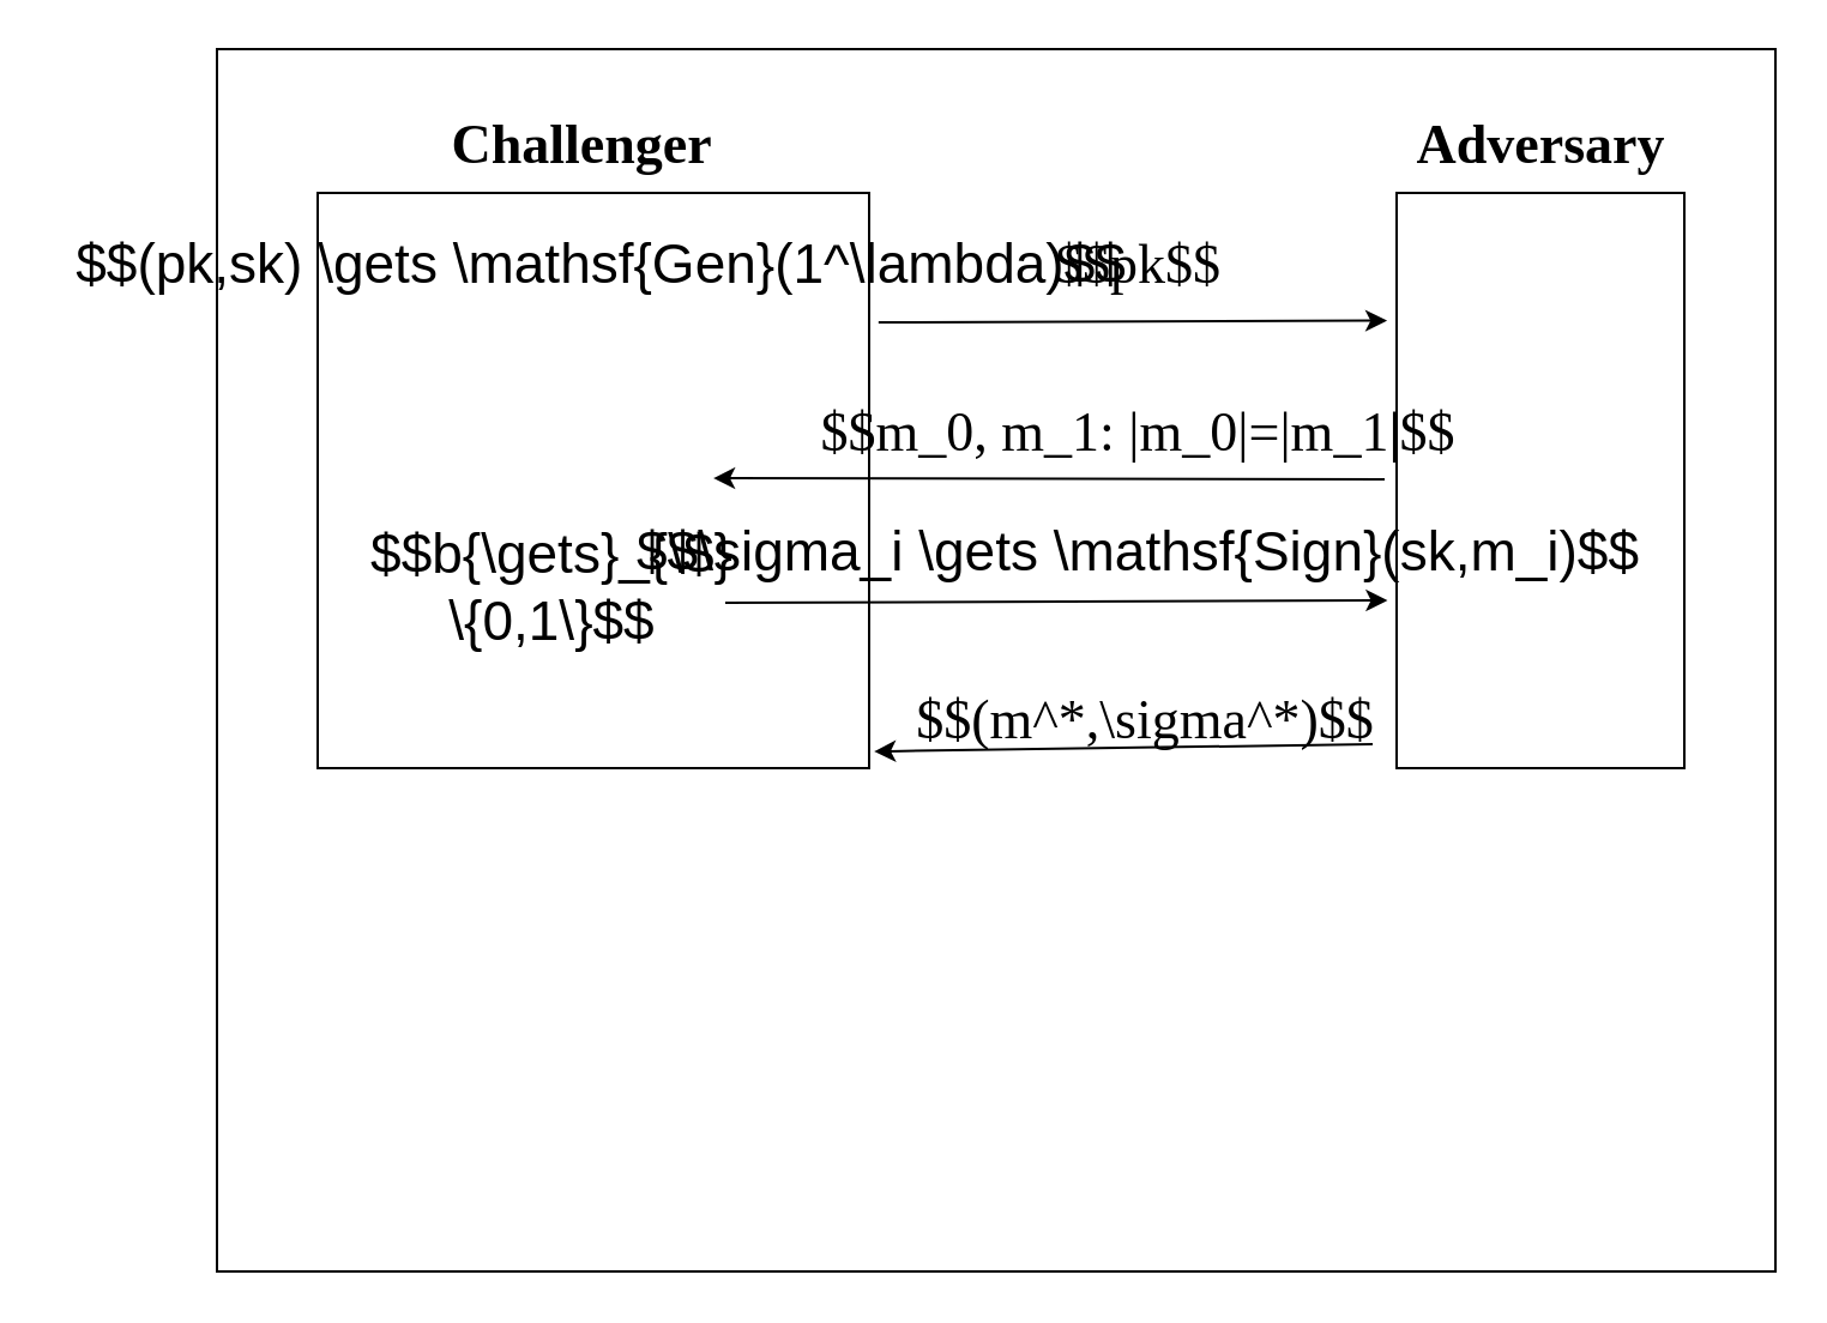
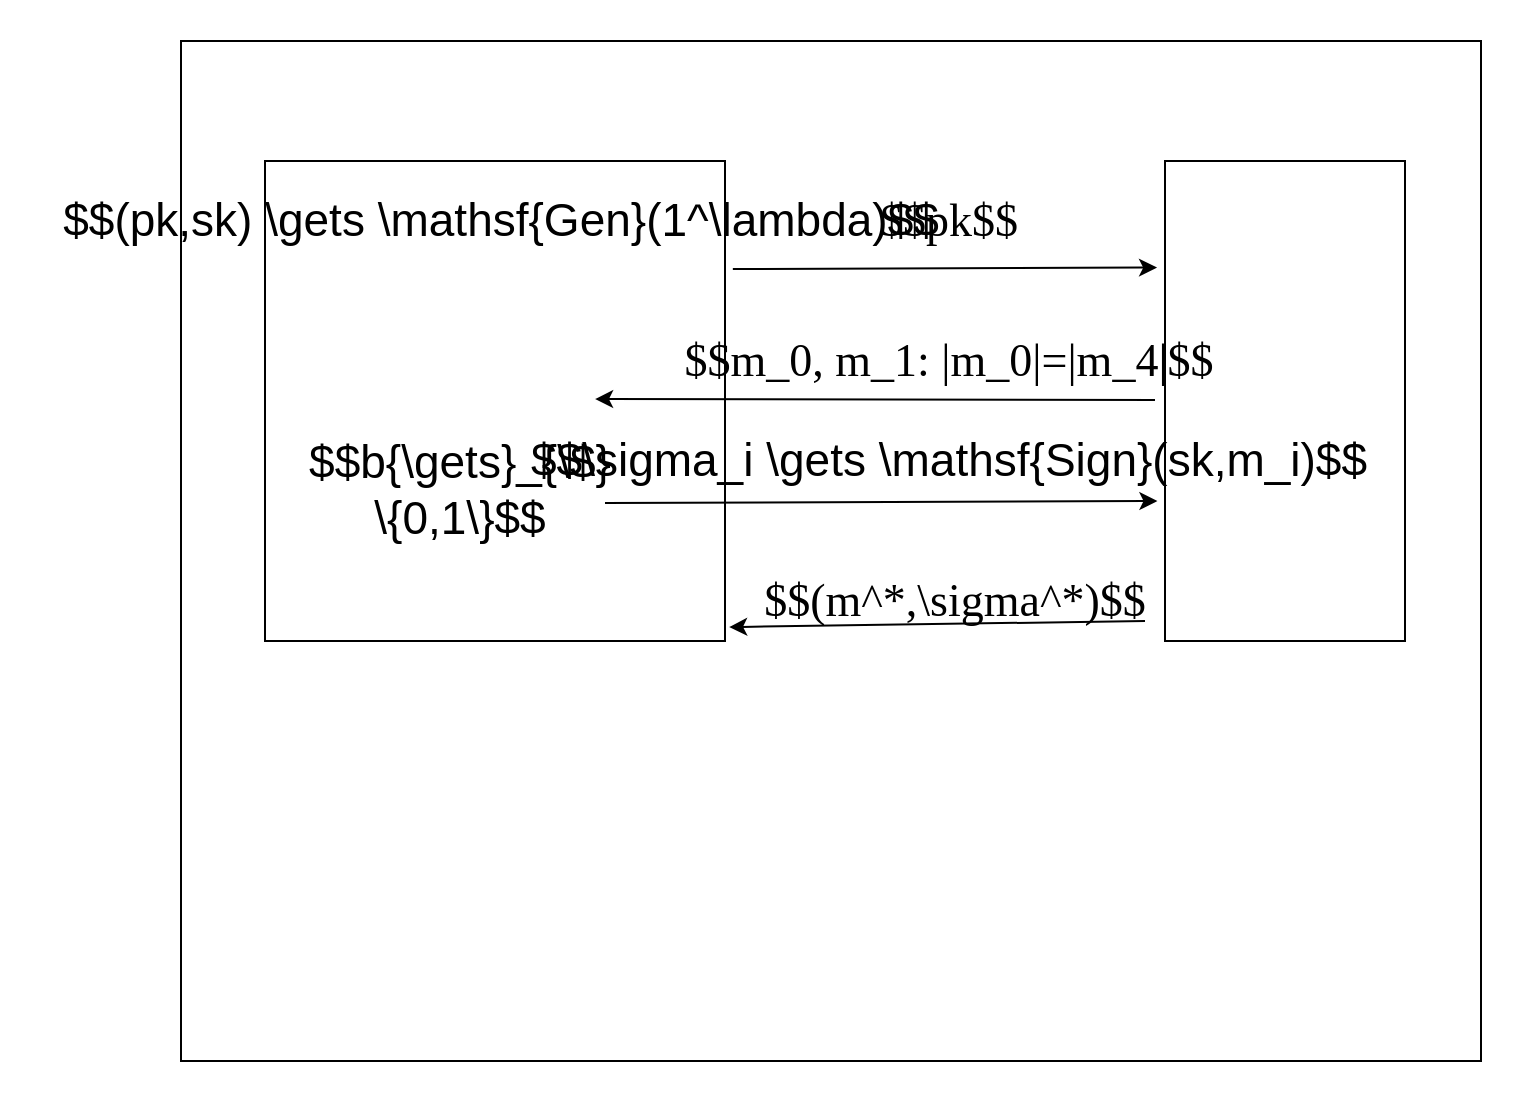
  <mxCell id="0" />
  <mxCell id="1" parent="0" />
  <mxCell id="2" value="" style="rounded=0;whiteSpace=wrap;html=1;" vertex="1" parent="1"><mxGeometry x="90" y="20" width="650" height="510" as="geometry" /></mxCell>
  <mxCell id="3" value="" style="rounded=0;whiteSpace=wrap;html=1;" vertex="1" parent="1"><mxGeometry x="132" y="80" width="230" height="240" as="geometry" /></mxCell>
  <mxCell id="4" value="" style="rounded=0;whiteSpace=wrap;html=1;" vertex="1" parent="1"><mxGeometry x="582" y="80" width="120" height="240" as="geometry" /></mxCell>
  <mxCell id="5" value="&lt;font style=&quot;font-size: 23px;&quot;&gt;$$(pk,sk) \gets \mathsf{Gen}(1^\lambda)$$&lt;/font&gt;" style="text;html=1;align=center;verticalAlign=middle;resizable=0;points=[];autosize=1;strokeColor=none;fillColor=none;" vertex="1" parent="1"><mxGeometry x="20" y="90" width="460" height="40" as="geometry" /></mxCell>
  <mxCell id="6" value="&lt;font style=&quot;font-size: 23px;&quot; face=&quot;Times New Roman&quot;&gt;$$pk$$&lt;/font&gt;" style="text;html=1;align=center;verticalAlign=middle;resizable=0;points=[];autosize=1;strokeColor=none;fillColor=none;" vertex="1" parent="1"><mxGeometry x="428.5" y="90" width="90" height="40" as="geometry" /></mxCell>
- <mxCell id="7" value="&lt;font style=&quot;font-size: 23px;&quot; face=&quot;Times New Roman&quot;&gt;$$m_0, m_1: |m_0|=|m_1|$$&lt;/font&gt;" style="text;html=1;align=center;verticalAlign=middle;resizable=0;points=[];autosize=1;strokeColor=none;fillColor=none;" vertex="1" parent="1"><mxGeometry x="328.5" y="160" width="290" height="40" as="geometry" /></mxCell>
+ <mxCell id="7" value="&lt;font style=&quot;font-size: 23px;&quot; face=&quot;Times New Roman&quot;&gt;$$m_0, m_1: |m_0|=|m_4|$$&lt;/font&gt;" style="text;html=1;align=center;verticalAlign=middle;resizable=0;points=[];autosize=1;strokeColor=none;fillColor=none;" vertex="1" parent="1"><mxGeometry x="328.5" y="160" width="290" height="40" as="geometry" /></mxCell>
  <mxCell id="8" value="" style="endArrow=classic;html=1;rounded=0;entryX=0.955;entryY=0.264;entryDx=0;entryDy=0;entryPerimeter=0;" edge="1" parent="1"><mxGeometry width="50" height="50" relative="1" as="geometry"><mxPoint x="577" y="199.5" as="sourcePoint" /><mxPoint x="297.05" y="199.04" as="targetPoint" /></mxGeometry></mxCell>
  <mxCell id="9" value="&lt;font style=&quot;font-size: 23px;&quot; face=&quot;Times New Roman&quot;&gt;$$(m^*,\sigma^*)$$&lt;/font&gt;" style="text;html=1;align=center;verticalAlign=middle;resizable=0;points=[];autosize=1;strokeColor=none;fillColor=none;" vertex="1" parent="1"><mxGeometry x="372" y="280" width="210" height="40" as="geometry" /></mxCell>
  <mxCell id="10" value="" style="endArrow=classic;html=1;rounded=0;entryX=1.009;entryY=0.971;entryDx=0;entryDy=0;entryPerimeter=0;" edge="1" parent="1" target="3"><mxGeometry width="50" height="50" relative="1" as="geometry"><mxPoint x="572" y="310" as="sourcePoint" /><mxPoint x="372" y="310" as="targetPoint" /></mxGeometry></mxCell>
  <mxCell id="11" value="" style="endArrow=classic;html=1;rounded=0;entryX=-0.033;entryY=0.222;entryDx=0;entryDy=0;entryPerimeter=0;exitX=0.752;exitY=1.1;exitDx=0;exitDy=0;exitPerimeter=0;" edge="1" parent="1" source="5" target="4"><mxGeometry width="50" height="50" relative="1" as="geometry"><mxPoint x="392" y="130" as="sourcePoint" /><mxPoint x="530" y="130" as="targetPoint" /></mxGeometry></mxCell>
  <mxCell id="12" value="&lt;span style=&quot;font-size: 23px;&quot;&gt;$$\sigma_i \gets \mathsf{Sign}(sk,m_i)$$&lt;/span&gt;" style="text;html=1;align=center;verticalAlign=middle;resizable=0;points=[];autosize=1;strokeColor=none;fillColor=none;" vertex="1" parent="1"><mxGeometry x="253.5" y="210" width="440" height="40" as="geometry" /></mxCell>
  <mxCell id="13" value="" style="endArrow=classic;html=1;rounded=0;entryX=0.738;entryY=1;entryDx=0;entryDy=0;entryPerimeter=0;exitX=0.752;exitY=1.1;exitDx=0;exitDy=0;exitPerimeter=0;" edge="1" parent="1" target="12"><mxGeometry width="50" height="50" relative="1" as="geometry"><mxPoint x="302" y="251" as="sourcePoint" /><mxPoint x="514" y="250" as="targetPoint" /></mxGeometry></mxCell>
- <mxCell id="14" value="&lt;font style=&quot;font-size: 23px;&quot; face=&quot;Times New Roman&quot;&gt;&lt;b&gt;Challenger&lt;/b&gt;&lt;/font&gt;" style="text;html=1;align=center;verticalAlign=middle;resizable=0;points=[];autosize=1;strokeColor=none;fillColor=none;" vertex="1" parent="1"><mxGeometry x="177" y="40" width="130" height="40" as="geometry" /></mxCell>
- <mxCell id="15" value="&lt;font style=&quot;font-size: 23px;&quot; face=&quot;Times New Roman&quot;&gt;&lt;b&gt;Adversary&lt;/b&gt;&lt;/font&gt;" style="text;html=1;align=center;verticalAlign=middle;resizable=0;points=[];autosize=1;strokeColor=none;fillColor=none;" vertex="1" parent="1"><mxGeometry x="577" y="40" width="130" height="40" as="geometry" /></mxCell>
  <mxCell id="16" value="&lt;span style=&quot;font-size: 23px;&quot;&gt;$$b{\gets}_{\$} \{0,1\}$$&lt;/span&gt;" style="text;html=1;align=center;verticalAlign=middle;whiteSpace=wrap;rounded=0;" vertex="1" parent="1"><mxGeometry x="200" y="230" width="60" height="30" as="geometry" /></mxCell>
